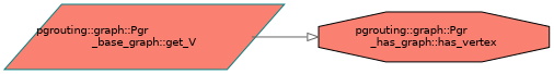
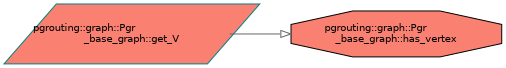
  digraph {
    rankdir=LR
    node [fillcolor=salmon fontname=Helvetica fontsize=10 style=filled]
    n1 [color=teal fontcolor=black height=0.2 label="pgrouting::graph::Pgr\l_base_graph::get_V" shape=parallelogram width=0.4]
-   n2 [color=black height=0.2 label="pgrouting::graph::Pgr\l_has_graph::has_vertex" shape=octagon width=0.4]
+   n2 [color=black height=0.2 label="pgrouting::graph::Pgr\l_base_graph::has_vertex" shape=octagon width=0.4]
    n1 -> n2 [color=gray40 fontname=Helvetica fontsize=10 labelfontname=Helvetica labelfontsize=10 style=solid arrowhead=onormal]
  }
